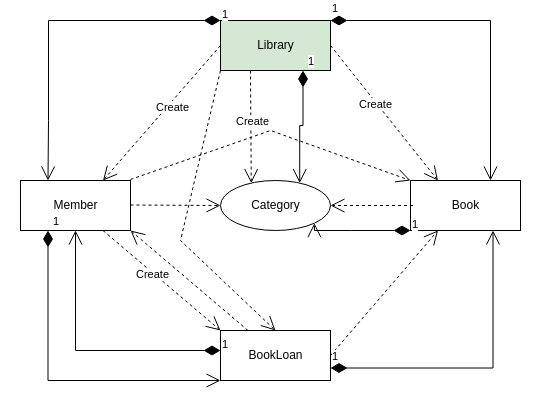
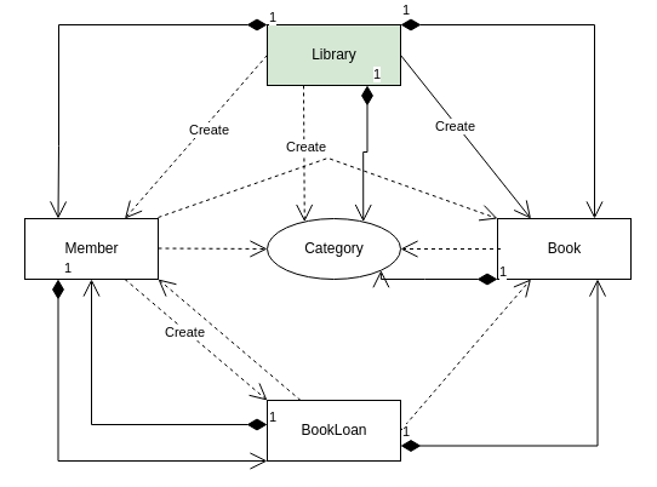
  <mxCell id="0" />
  <mxCell id="1" parent="0" />
  <mxCell id="2" value="Library" style="html=1;fillColor=#d5e8d4;" parent="1" vertex="1"><mxGeometry x="220" y="20" width="110" height="50" as="geometry" /></mxCell>
  <mxCell id="3" value="Member&lt;span style=&quot;color: rgba(0 , 0 , 0 , 0) ; font-family: monospace ; font-size: 0px&quot;&gt;%3CmxGraphModel%3E%3Croot%3E%3CmxCell%20id%3D%220%22%2F%3E%3CmxCell%20id%3D%221%22%20parent%3D%220%22%2F%3E%3CmxCell%20id%3D%222%22%20value%3D%22Library%22%20style%3D%22html%3D1%3B%22%20vertex%3D%221%22%20parent%3D%221%22%3E%3CmxGeometry%20x%3D%22340%22%20y%3D%22150%22%20width%3D%22110%22%20height%3D%2250%22%20as%3D%22geometry%22%2F%3E%3C%2FmxCell%3E%3C%2Froot%3E%3C%2FmxGraphModel%3E&lt;/span&gt;" style="html=1;" parent="1" vertex="1"><mxGeometry x="20" y="180" width="110" height="50" as="geometry" /></mxCell>
  <mxCell id="4" value="Category" style="ellipse;html=1;" parent="1" vertex="1"><mxGeometry x="220" y="180" width="110" height="50" as="geometry" /></mxCell>
  <mxCell id="5" value="Book" style="html=1;" parent="1" vertex="1"><mxGeometry x="410" y="180" width="110" height="50" as="geometry" /></mxCell>
  <mxCell id="6" value="BookLoan" style="html=1;" parent="1" vertex="1"><mxGeometry x="220" y="330" width="110" height="50" as="geometry" /></mxCell>
  <mxCell id="7" value="1" style="endArrow=open;html=1;endSize=12;startArrow=diamondThin;startSize=14;startFill=1;edgeStyle=orthogonalEdgeStyle;align=left;verticalAlign=bottom;rounded=0;entryX=0.75;entryY=0;entryDx=0;entryDy=0;exitX=0.75;exitY=1;exitDx=0;exitDy=0;" edge="1" parent="1" source="2" target="4"><mxGeometry x="-1" y="3" relative="1" as="geometry"><mxPoint x="300" y="70" as="sourcePoint" /><mxPoint x="460" y="70" as="targetPoint" /></mxGeometry></mxCell>
  <mxCell id="8" value="1" style="endArrow=open;html=1;endSize=12;startArrow=diamondThin;startSize=14;startFill=1;edgeStyle=orthogonalEdgeStyle;align=left;verticalAlign=bottom;rounded=0;exitX=1;exitY=0;exitDx=0;exitDy=0;" edge="1" parent="1" source="2"><mxGeometry x="-1" y="3" relative="1" as="geometry"><mxPoint x="380" y="70" as="sourcePoint" /><mxPoint x="490" y="180" as="targetPoint" /><Array as="points"><mxPoint x="490" y="20" /></Array></mxGeometry></mxCell>
  <mxCell id="9" value="1" style="endArrow=open;html=1;endSize=12;startArrow=diamondThin;startSize=14;startFill=1;edgeStyle=orthogonalEdgeStyle;align=left;verticalAlign=bottom;rounded=0;exitX=1;exitY=0;exitDx=0;exitDy=0;entryX=0.25;entryY=0;entryDx=0;entryDy=0;" edge="1" parent="1" target="3"><mxGeometry x="-1" y="3" relative="1" as="geometry"><mxPoint x="220" y="20" as="sourcePoint" /><mxPoint x="40" y="400" as="targetPoint" /><Array as="points"><mxPoint x="48" y="20" /><mxPoint x="48" y="120" /></Array></mxGeometry></mxCell>
  <mxCell id="10" value="1" style="endArrow=open;html=1;endSize=12;startArrow=diamondThin;startSize=14;startFill=1;edgeStyle=orthogonalEdgeStyle;align=left;verticalAlign=bottom;rounded=0;exitX=0.25;exitY=1;exitDx=0;exitDy=0;" edge="1" parent="1" source="3"><mxGeometry x="-1" y="3" relative="1" as="geometry"><mxPoint x="130" y="230" as="sourcePoint" /><mxPoint x="220" y="380" as="targetPoint" /><Array as="points"><mxPoint x="48" y="380" /><mxPoint x="220" y="380" /></Array></mxGeometry></mxCell>
  <mxCell id="11" value="" style="endArrow=open;endSize=12;dashed=1;html=1;rounded=0;entryX=0;entryY=0.5;entryDx=0;entryDy=0;" edge="1" parent="1" target="4"><mxGeometry width="160" relative="1" as="geometry"><mxPoint x="130" y="204.5" as="sourcePoint" /><mxPoint x="290" y="204.5" as="targetPoint" /></mxGeometry></mxCell>
  <mxCell id="12" value="" style="endArrow=open;endSize=12;dashed=1;html=1;rounded=0;entryX=0;entryY=0;entryDx=0;entryDy=0;" edge="1" parent="1" target="5"><mxGeometry width="160" relative="1" as="geometry"><mxPoint x="130" y="179" as="sourcePoint" /><mxPoint x="220" y="179.5" as="targetPoint" /><Array as="points"><mxPoint x="270" y="130" /></Array></mxGeometry></mxCell>
- <mxCell id="13" value="" style="endArrow=open;endSize=12;dashed=1;html=1;rounded=0;entryX=0.5;entryY=0;entryDx=0;entryDy=0;exitX=0;exitY=1;exitDx=0;exitDy=0;" edge="1" parent="1" source="2" target="6"><mxGeometry width="160" relative="1" as="geometry"><mxPoint x="330" y="49" as="sourcePoint" /><mxPoint x="610" y="50" as="targetPoint" /><Array as="points"><mxPoint x="180" y="240" /></Array></mxGeometry></mxCell>
  <mxCell id="14" value="&lt;br&gt;" style="endArrow=open;endSize=12;dashed=1;html=1;rounded=0;entryX=1;entryY=1;entryDx=0;entryDy=0;exitX=0.25;exitY=0;exitDx=0;exitDy=0;" edge="1" parent="1" source="6" target="3"><mxGeometry width="160" relative="1" as="geometry"><mxPoint x="220" y="330" as="sourcePoint" /><mxPoint x="310" y="330.5" as="targetPoint" /></mxGeometry></mxCell>
  <mxCell id="15" value="1" style="endArrow=open;html=1;endSize=12;startArrow=diamondThin;startSize=14;startFill=1;edgeStyle=orthogonalEdgeStyle;align=left;verticalAlign=bottom;rounded=0;entryX=0.5;entryY=1;entryDx=0;entryDy=0;" edge="1" parent="1" target="3"><mxGeometry x="-1" y="3" relative="1" as="geometry"><mxPoint x="220" y="350" as="sourcePoint" /><mxPoint x="130" y="230" as="targetPoint" /><Array as="points"><mxPoint x="75" y="350" /></Array></mxGeometry></mxCell>
  <mxCell id="16" value="" style="endArrow=open;endSize=12;dashed=1;html=1;rounded=0;entryX=0.25;entryY=1;entryDx=0;entryDy=0;exitX=1;exitY=0.5;exitDx=0;exitDy=0;" edge="1" parent="1" source="6" target="5"><mxGeometry width="160" relative="1" as="geometry"><mxPoint x="330" y="330" as="sourcePoint" /><mxPoint x="240" y="230" as="targetPoint" /></mxGeometry></mxCell>
  <mxCell id="17" value="1" style="endArrow=open;html=1;endSize=12;startArrow=diamondThin;startSize=14;startFill=1;edgeStyle=orthogonalEdgeStyle;align=left;verticalAlign=bottom;rounded=0;entryX=0.75;entryY=1;entryDx=0;entryDy=0;exitX=1;exitY=0.75;exitDx=0;exitDy=0;" edge="1" parent="1" source="6" target="5"><mxGeometry x="-1" y="3" relative="1" as="geometry"><mxPoint x="330" y="350" as="sourcePoint" /><mxPoint x="330" y="460" as="targetPoint" /></mxGeometry></mxCell>
  <mxCell id="18" value="" style="endArrow=open;endSize=12;dashed=1;html=1;rounded=0;exitX=1;exitY=0.5;exitDx=0;exitDy=0;" edge="1" parent="1" target="4"><mxGeometry x="0.03" y="-5" width="160" relative="1" as="geometry"><mxPoint x="412.5" y="205" as="sourcePoint" /><mxPoint x="520" y="80" as="targetPoint" /><mxPoint as="offset" /></mxGeometry></mxCell>
  <mxCell id="19" value="1" style="endArrow=open;html=1;endSize=12;startArrow=diamondThin;startSize=14;startFill=1;edgeStyle=orthogonalEdgeStyle;align=left;verticalAlign=bottom;rounded=0;entryX=1;entryY=1;entryDx=0;entryDy=0;exitX=1;exitY=0.75;exitDx=0;exitDy=0;" edge="1" parent="1" target="4"><mxGeometry x="-1" y="3" relative="1" as="geometry"><mxPoint x="410" y="230" as="sourcePoint" /><mxPoint x="572.5" y="92.5" as="targetPoint" /><Array as="points"><mxPoint x="350" y="230" /><mxPoint x="350" y="230" /></Array></mxGeometry></mxCell>
  <mxCell id="20" value="" style="endArrow=open;endSize=12;dashed=1;html=1;rounded=0;entryX=0.25;entryY=0;entryDx=0;entryDy=0;exitX=0;exitY=1;exitDx=0;exitDy=0;" edge="1" parent="1" target="4"><mxGeometry width="160" relative="1" as="geometry"><mxPoint x="250" y="70" as="sourcePoint" /><mxPoint x="305" y="330" as="targetPoint" /><Array as="points" /></mxGeometry></mxCell>
  <mxCell id="21" value="Create" style="edgeLabel;html=1;align=center;verticalAlign=middle;resizable=0;points=[];" vertex="1" connectable="0" parent="20"><mxGeometry x="-0.173" y="2" relative="1" as="geometry"><mxPoint x="-1" y="4" as="offset" /></mxGeometry></mxCell>
  <mxCell id="22" value="" style="endArrow=open;endSize=12;dashed=1;html=1;rounded=0;entryX=0.75;entryY=0;entryDx=0;entryDy=0;exitX=0;exitY=0.5;exitDx=0;exitDy=0;" edge="1" parent="1" source="2" target="3"><mxGeometry width="160" relative="1" as="geometry"><mxPoint x="220" y="50" as="sourcePoint" /><mxPoint x="217.5" y="160" as="targetPoint" /><Array as="points" /></mxGeometry></mxCell>
  <mxCell id="23" value="Create" style="edgeLabel;html=1;align=center;verticalAlign=middle;resizable=0;points=[];" vertex="1" connectable="0" parent="22"><mxGeometry x="-0.173" y="2" relative="1" as="geometry"><mxPoint x="-1" y="4" as="offset" /></mxGeometry></mxCell>
- <mxCell id="24" value="" style="endArrow=open;endSize=12;dashed=1;html=1;rounded=0;entryX=0.25;entryY=0;entryDx=0;entryDy=0;exitX=1;exitY=0.5;exitDx=0;exitDy=0;" edge="1" parent="1" source="2" target="5"><mxGeometry width="160" relative="1" as="geometry"><mxPoint x="330" y="50" as="sourcePoint" /><mxPoint x="200.07" y="175.65" as="targetPoint" /><Array as="points" /></mxGeometry></mxCell>
+ <mxCell id="24" value="" style="endArrow=open;endSize=12;dashed=0;html=1;rounded=0;entryX=0.25;entryY=0;entryDx=0;entryDy=0;exitX=1;exitY=0.5;exitDx=0;exitDy=0;" edge="1" parent="1" source="2" target="5"><mxGeometry width="160" relative="1" as="geometry"><mxPoint x="330" y="50" as="sourcePoint" /><mxPoint x="200.07" y="175.65" as="targetPoint" /><Array as="points" /></mxGeometry></mxCell>
  <mxCell id="25" value="Create" style="edgeLabel;html=1;align=center;verticalAlign=middle;resizable=0;points=[];" vertex="1" connectable="0" parent="24"><mxGeometry x="-0.173" y="2" relative="1" as="geometry"><mxPoint x="-1" y="4" as="offset" /></mxGeometry></mxCell>
  <mxCell id="26" value="" style="endArrow=open;endSize=12;dashed=1;html=1;rounded=0;entryX=0;entryY=0;entryDx=0;entryDy=0;exitX=0.75;exitY=1;exitDx=0;exitDy=0;" edge="1" parent="1" source="3" target="6"><mxGeometry width="160" relative="1" as="geometry"><mxPoint x="117.5" y="230" as="sourcePoint" /><mxPoint x="0" y="365" as="targetPoint" /><Array as="points" /></mxGeometry></mxCell>
  <mxCell id="27" value="Create" style="edgeLabel;html=1;align=center;verticalAlign=middle;resizable=0;points=[];" vertex="1" connectable="0" parent="26"><mxGeometry x="-0.173" y="2" relative="1" as="geometry"><mxPoint x="-1" y="4" as="offset" /></mxGeometry></mxCell>
